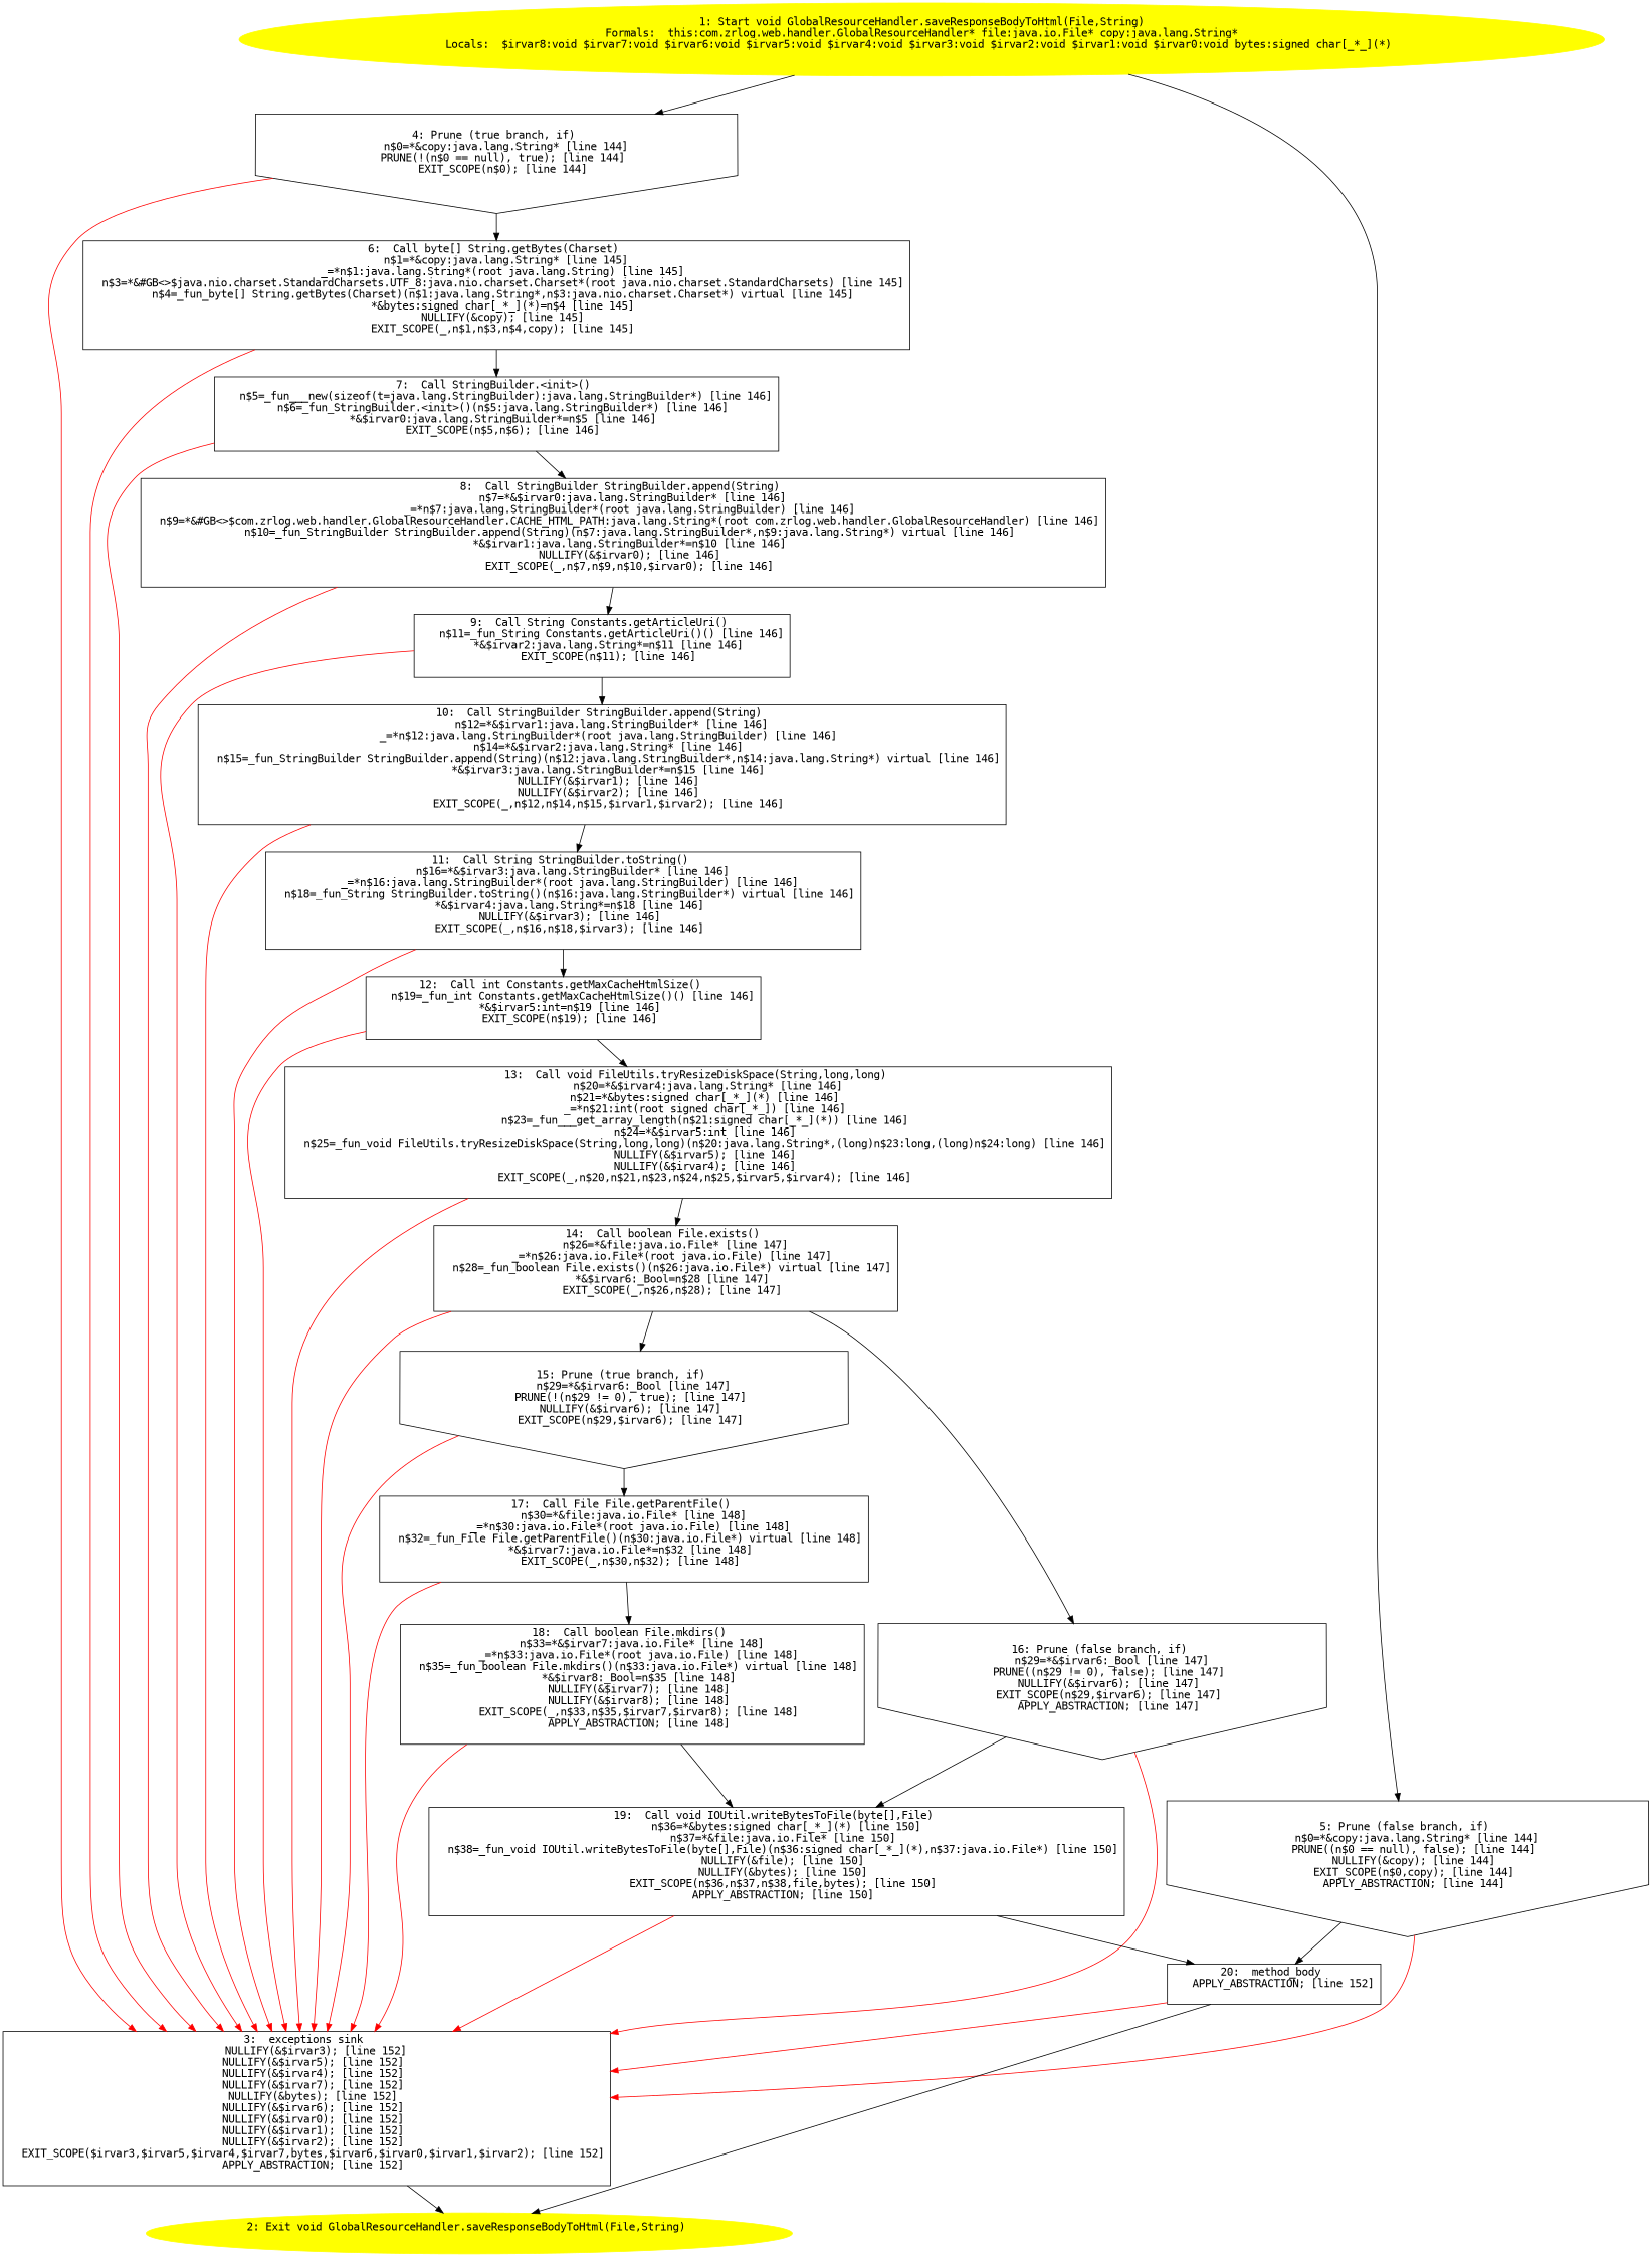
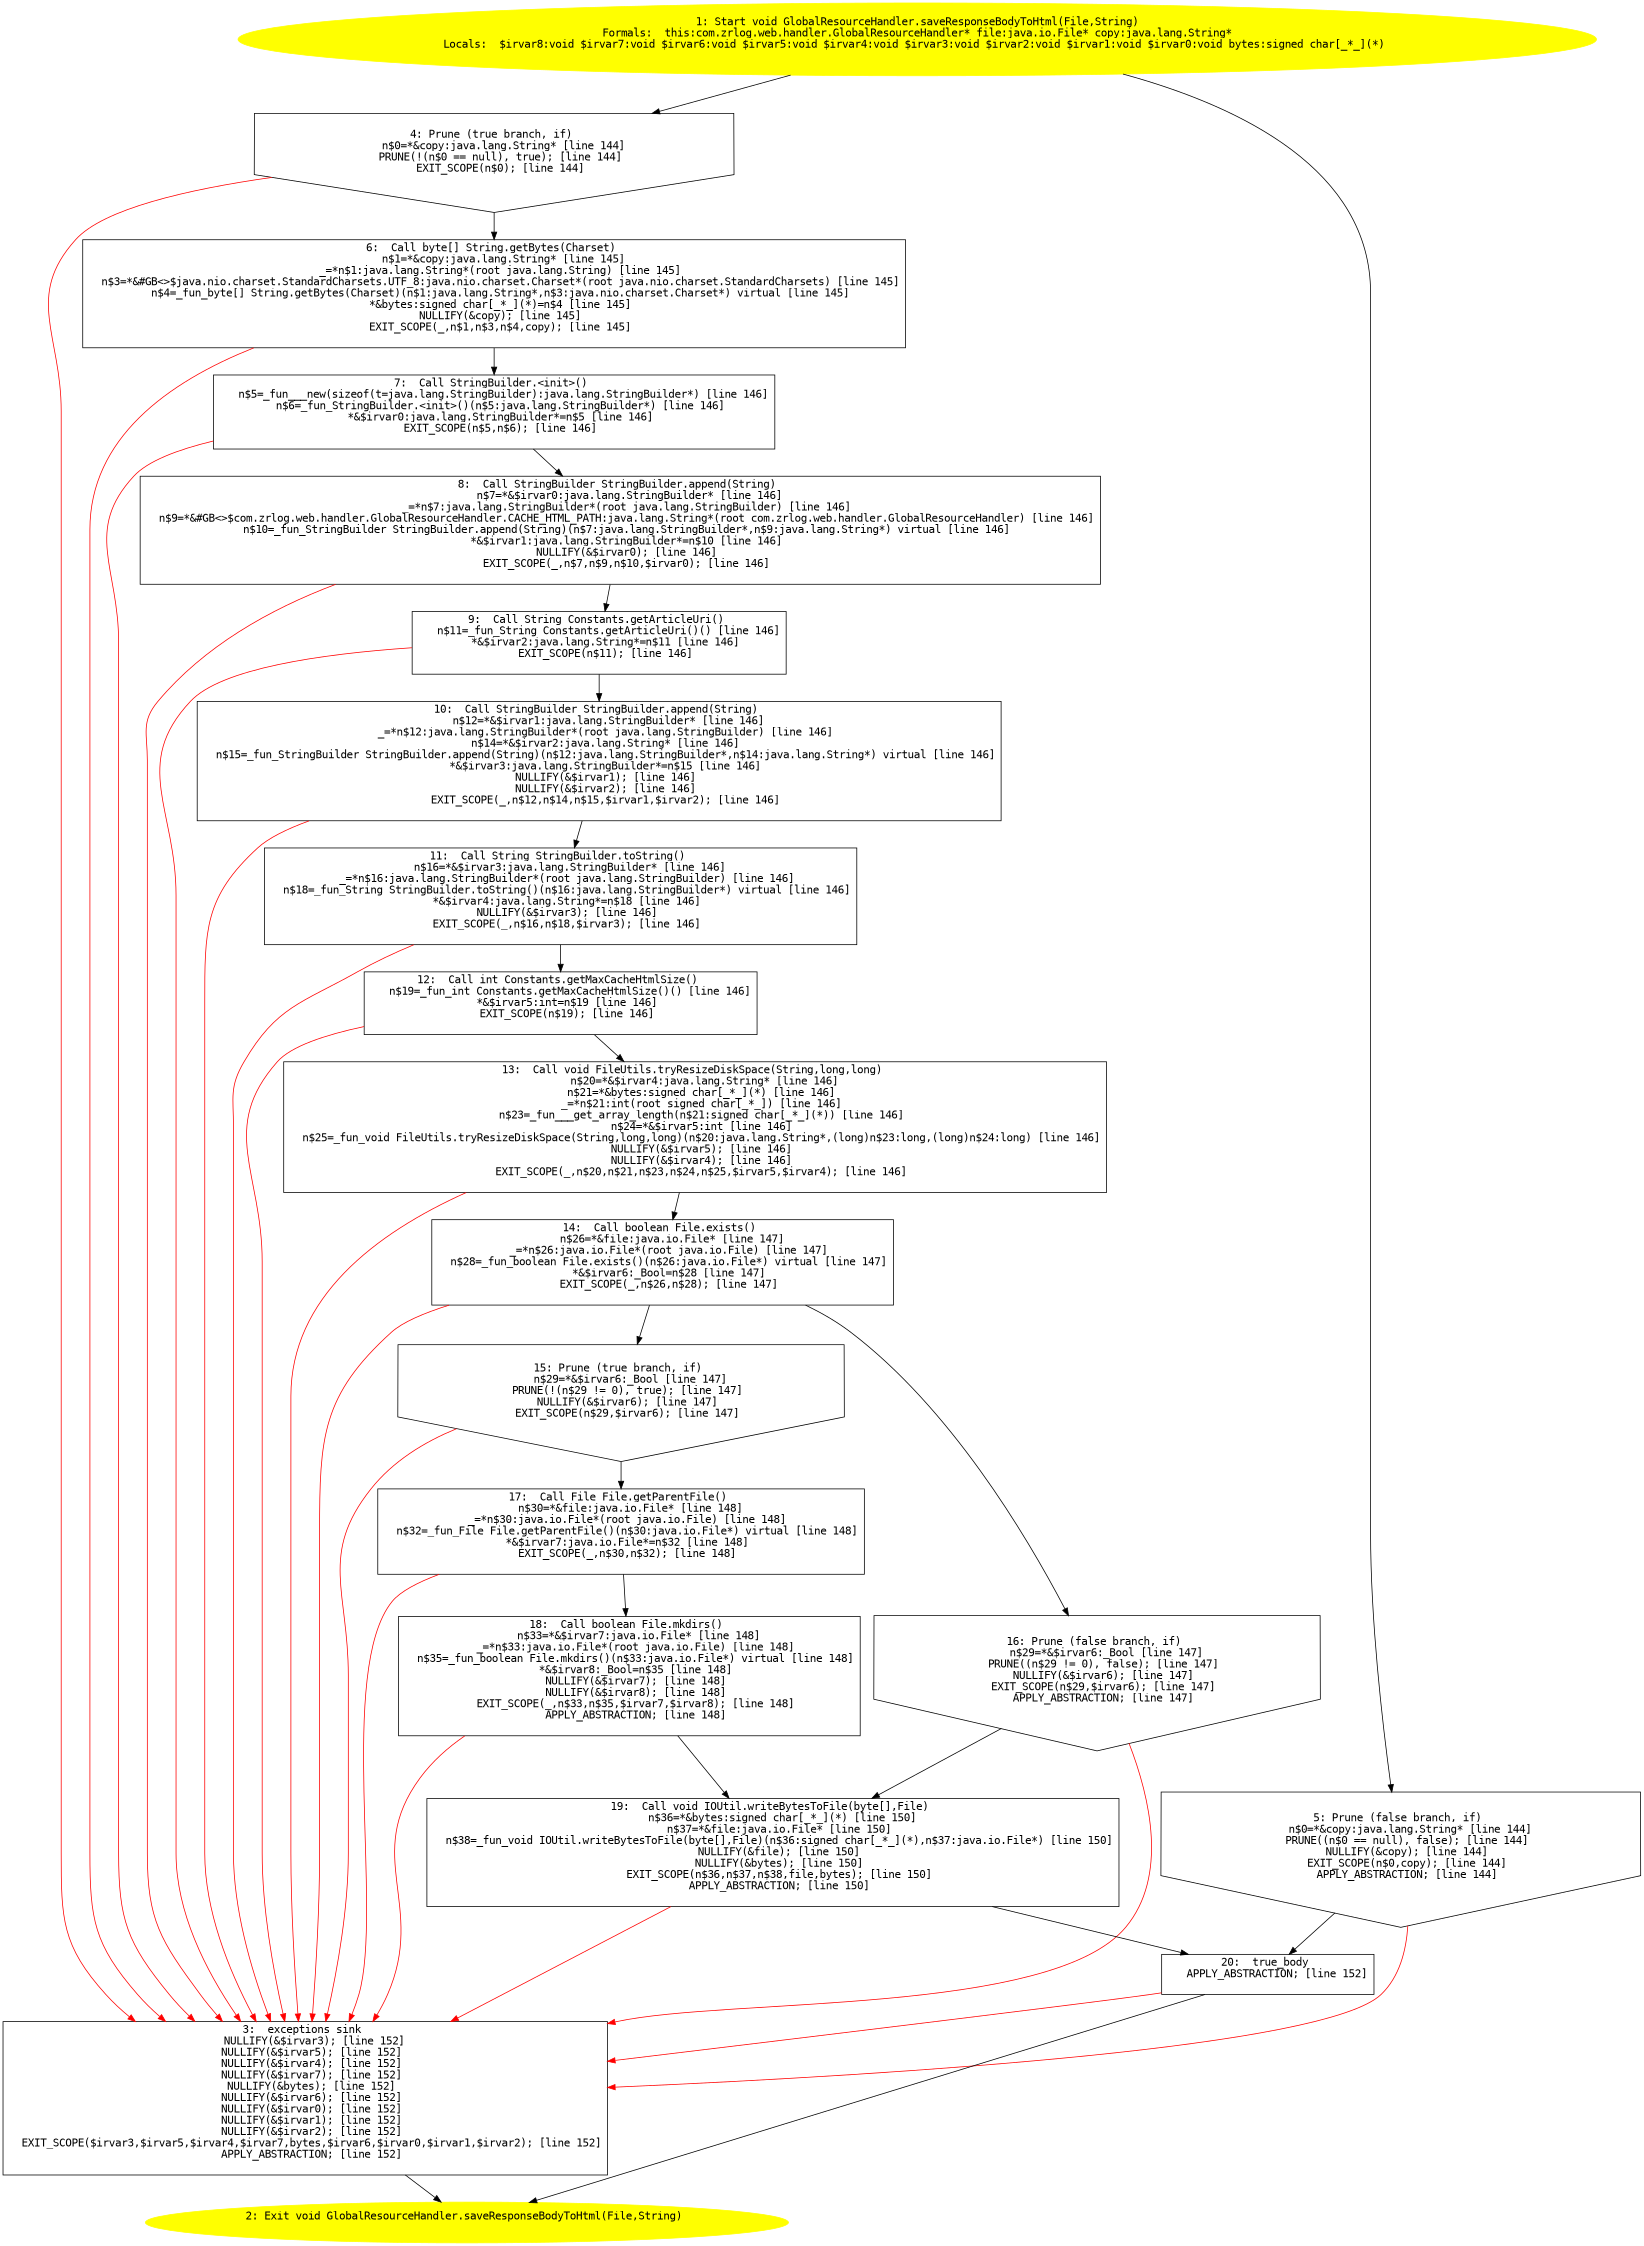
  digraph {
    fontname="DejaVu Sans Mono"
    node [fontname="DejaVu Sans Mono" shape=box]
    edge [fontname="DejaVu Sans Mono"]
    n1 [color=yellow label="1: Start void GlobalResourceHandler.saveResponseBodyToHtml(File,String)\nFormals:  this:com.zrlog.web.handler.GlobalResourceHandler* file:java.io.File* copy:java.lang.String*\nLocals:  $irvar8:void $irvar7:void $irvar6:void $irvar5:void $irvar4:void $irvar3:void $irvar2:void $irvar1:void $irvar0:void bytes:signed char[_*_](*) \n  " style=filled shape=""]
    n2 [label="4: Prune (true branch, if) \n   n$0=*&copy:java.lang.String* [line 144]\n  PRUNE(!(n$0 == null), true); [line 144]\n  EXIT_SCOPE(n$0); [line 144]\n " shape=invhouse]
    n3 [label="5: Prune (false branch, if) \n   n$0=*&copy:java.lang.String* [line 144]\n  PRUNE((n$0 == null), false); [line 144]\n  NULLIFY(&copy); [line 144]\n  EXIT_SCOPE(n$0,copy); [line 144]\n  APPLY_ABSTRACTION; [line 144]\n " shape=invhouse]
    n4 [label="3:  exceptions sink \n   NULLIFY(&$irvar3); [line 152]\n  NULLIFY(&$irvar5); [line 152]\n  NULLIFY(&$irvar4); [line 152]\n  NULLIFY(&$irvar7); [line 152]\n  NULLIFY(&bytes); [line 152]\n  NULLIFY(&$irvar6); [line 152]\n  NULLIFY(&$irvar0); [line 152]\n  NULLIFY(&$irvar1); [line 152]\n  NULLIFY(&$irvar2); [line 152]\n  EXIT_SCOPE($irvar3,$irvar5,$irvar4,$irvar7,bytes,$irvar6,$irvar0,$irvar1,$irvar2); [line 152]\n  APPLY_ABSTRACTION; [line 152]\n "]
    n5 [label="6:  Call byte[] String.getBytes(Charset) \n   n$1=*&copy:java.lang.String* [line 145]\n  _=*n$1:java.lang.String*(root java.lang.String) [line 145]\n  n$3=*&#GB<>$java.nio.charset.StandardCharsets.UTF_8:java.nio.charset.Charset*(root java.nio.charset.StandardCharsets) [line 145]\n  n$4=_fun_byte[] String.getBytes(Charset)(n$1:java.lang.String*,n$3:java.nio.charset.Charset*) virtual [line 145]\n  *&bytes:signed char[_*_](*)=n$4 [line 145]\n  NULLIFY(&copy); [line 145]\n  EXIT_SCOPE(_,n$1,n$3,n$4,copy); [line 145]\n "]
-   n6 [label="20:  method_body \n   APPLY_ABSTRACTION; [line 152]\n "]
+   n6 [label="20:  true_body \n   APPLY_ABSTRACTION; [line 152]\n "]
    n7 [color=yellow label="2: Exit void GlobalResourceHandler.saveResponseBodyToHtml(File,String) \n  " style=filled shape=""]
    n8 [label="7:  Call StringBuilder.<init>() \n   n$5=_fun___new(sizeof(t=java.lang.StringBuilder):java.lang.StringBuilder*) [line 146]\n  n$6=_fun_StringBuilder.<init>()(n$5:java.lang.StringBuilder*) [line 146]\n  *&$irvar0:java.lang.StringBuilder*=n$5 [line 146]\n  EXIT_SCOPE(n$5,n$6); [line 146]\n "]
    n9 [label="8:  Call StringBuilder StringBuilder.append(String) \n   n$7=*&$irvar0:java.lang.StringBuilder* [line 146]\n  _=*n$7:java.lang.StringBuilder*(root java.lang.StringBuilder) [line 146]\n  n$9=*&#GB<>$com.zrlog.web.handler.GlobalResourceHandler.CACHE_HTML_PATH:java.lang.String*(root com.zrlog.web.handler.GlobalResourceHandler) [line 146]\n  n$10=_fun_StringBuilder StringBuilder.append(String)(n$7:java.lang.StringBuilder*,n$9:java.lang.String*) virtual [line 146]\n  *&$irvar1:java.lang.StringBuilder*=n$10 [line 146]\n  NULLIFY(&$irvar0); [line 146]\n  EXIT_SCOPE(_,n$7,n$9,n$10,$irvar0); [line 146]\n "]
    n10 [label="9:  Call String Constants.getArticleUri() \n   n$11=_fun_String Constants.getArticleUri()() [line 146]\n  *&$irvar2:java.lang.String*=n$11 [line 146]\n  EXIT_SCOPE(n$11); [line 146]\n "]
    n11 [label="10:  Call StringBuilder StringBuilder.append(String) \n   n$12=*&$irvar1:java.lang.StringBuilder* [line 146]\n  _=*n$12:java.lang.StringBuilder*(root java.lang.StringBuilder) [line 146]\n  n$14=*&$irvar2:java.lang.String* [line 146]\n  n$15=_fun_StringBuilder StringBuilder.append(String)(n$12:java.lang.StringBuilder*,n$14:java.lang.String*) virtual [line 146]\n  *&$irvar3:java.lang.StringBuilder*=n$15 [line 146]\n  NULLIFY(&$irvar1); [line 146]\n  NULLIFY(&$irvar2); [line 146]\n  EXIT_SCOPE(_,n$12,n$14,n$15,$irvar1,$irvar2); [line 146]\n "]
    n12 [label="11:  Call String StringBuilder.toString() \n   n$16=*&$irvar3:java.lang.StringBuilder* [line 146]\n  _=*n$16:java.lang.StringBuilder*(root java.lang.StringBuilder) [line 146]\n  n$18=_fun_String StringBuilder.toString()(n$16:java.lang.StringBuilder*) virtual [line 146]\n  *&$irvar4:java.lang.String*=n$18 [line 146]\n  NULLIFY(&$irvar3); [line 146]\n  EXIT_SCOPE(_,n$16,n$18,$irvar3); [line 146]\n "]
    n13 [label="12:  Call int Constants.getMaxCacheHtmlSize() \n   n$19=_fun_int Constants.getMaxCacheHtmlSize()() [line 146]\n  *&$irvar5:int=n$19 [line 146]\n  EXIT_SCOPE(n$19); [line 146]\n "]
    n14 [label="13:  Call void FileUtils.tryResizeDiskSpace(String,long,long) \n   n$20=*&$irvar4:java.lang.String* [line 146]\n  n$21=*&bytes:signed char[_*_](*) [line 146]\n  _=*n$21:int(root signed char[_*_]) [line 146]\n  n$23=_fun___get_array_length(n$21:signed char[_*_](*)) [line 146]\n  n$24=*&$irvar5:int [line 146]\n  n$25=_fun_void FileUtils.tryResizeDiskSpace(String,long,long)(n$20:java.lang.String*,(long)n$23:long,(long)n$24:long) [line 146]\n  NULLIFY(&$irvar5); [line 146]\n  NULLIFY(&$irvar4); [line 146]\n  EXIT_SCOPE(_,n$20,n$21,n$23,n$24,n$25,$irvar5,$irvar4); [line 146]\n "]
    n15 [label="14:  Call boolean File.exists() \n   n$26=*&file:java.io.File* [line 147]\n  _=*n$26:java.io.File*(root java.io.File) [line 147]\n  n$28=_fun_boolean File.exists()(n$26:java.io.File*) virtual [line 147]\n  *&$irvar6:_Bool=n$28 [line 147]\n  EXIT_SCOPE(_,n$26,n$28); [line 147]\n "]
    n16 [label="15: Prune (true branch, if) \n   n$29=*&$irvar6:_Bool [line 147]\n  PRUNE(!(n$29 != 0), true); [line 147]\n  NULLIFY(&$irvar6); [line 147]\n  EXIT_SCOPE(n$29,$irvar6); [line 147]\n " shape=invhouse]
    n17 [label="16: Prune (false branch, if) \n   n$29=*&$irvar6:_Bool [line 147]\n  PRUNE((n$29 != 0), false); [line 147]\n  NULLIFY(&$irvar6); [line 147]\n  EXIT_SCOPE(n$29,$irvar6); [line 147]\n  APPLY_ABSTRACTION; [line 147]\n " shape=invhouse]
    n18 [label="17:  Call File File.getParentFile() \n   n$30=*&file:java.io.File* [line 148]\n  _=*n$30:java.io.File*(root java.io.File) [line 148]\n  n$32=_fun_File File.getParentFile()(n$30:java.io.File*) virtual [line 148]\n  *&$irvar7:java.io.File*=n$32 [line 148]\n  EXIT_SCOPE(_,n$30,n$32); [line 148]\n "]
    n19 [label="19:  Call void IOUtil.writeBytesToFile(byte[],File) \n   n$36=*&bytes:signed char[_*_](*) [line 150]\n  n$37=*&file:java.io.File* [line 150]\n  n$38=_fun_void IOUtil.writeBytesToFile(byte[],File)(n$36:signed char[_*_](*),n$37:java.io.File*) [line 150]\n  NULLIFY(&file); [line 150]\n  NULLIFY(&bytes); [line 150]\n  EXIT_SCOPE(n$36,n$37,n$38,file,bytes); [line 150]\n  APPLY_ABSTRACTION; [line 150]\n "]
    n20 [label="18:  Call boolean File.mkdirs() \n   n$33=*&$irvar7:java.io.File* [line 148]\n  _=*n$33:java.io.File*(root java.io.File) [line 148]\n  n$35=_fun_boolean File.mkdirs()(n$33:java.io.File*) virtual [line 148]\n  *&$irvar8:_Bool=n$35 [line 148]\n  NULLIFY(&$irvar7); [line 148]\n  NULLIFY(&$irvar8); [line 148]\n  EXIT_SCOPE(_,n$33,n$35,$irvar7,$irvar8); [line 148]\n  APPLY_ABSTRACTION; [line 148]\n "]
    n1 -> n2
    n1 -> n3
    n2 -> n4 [color=red]
    n2 -> n5
    n3 -> n4 [color=red]
    n3 -> n6
    n4 -> n7
    n5 -> n4 [color=red]
    n5 -> n8
    n6 -> n4 [color=red]
    n6 -> n7
    n8 -> n4 [color=red]
    n8 -> n9
    n9 -> n4 [color=red]
    n9 -> n10
    n10 -> n4 [color=red]
    n10 -> n11
    n11 -> n4 [color=red]
    n11 -> n12
    n12 -> n4 [color=red]
    n12 -> n13
    n13 -> n4 [color=red]
    n13 -> n14
    n14 -> n4 [color=red]
    n14 -> n15
    n15 -> n4 [color=red]
    n15 -> n16
    n15 -> n17
    n16 -> n4 [color=red]
    n16 -> n18
    n17 -> n4 [color=red]
    n17 -> n19
    n18 -> n4 [color=red]
    n18 -> n20
    n19 -> n4 [color=red]
    n19 -> n6
    n20 -> n4 [color=red]
    n20 -> n19
  }
